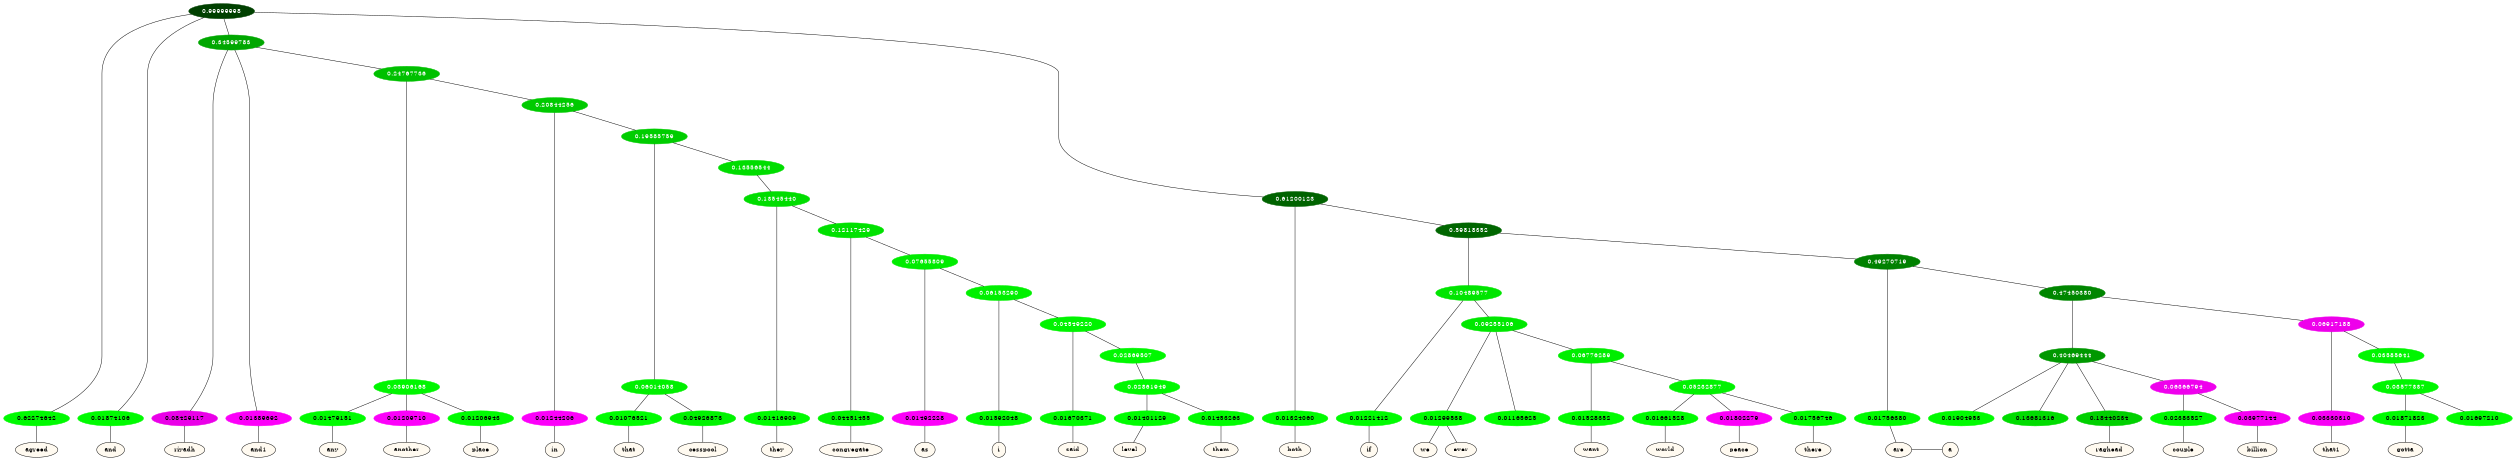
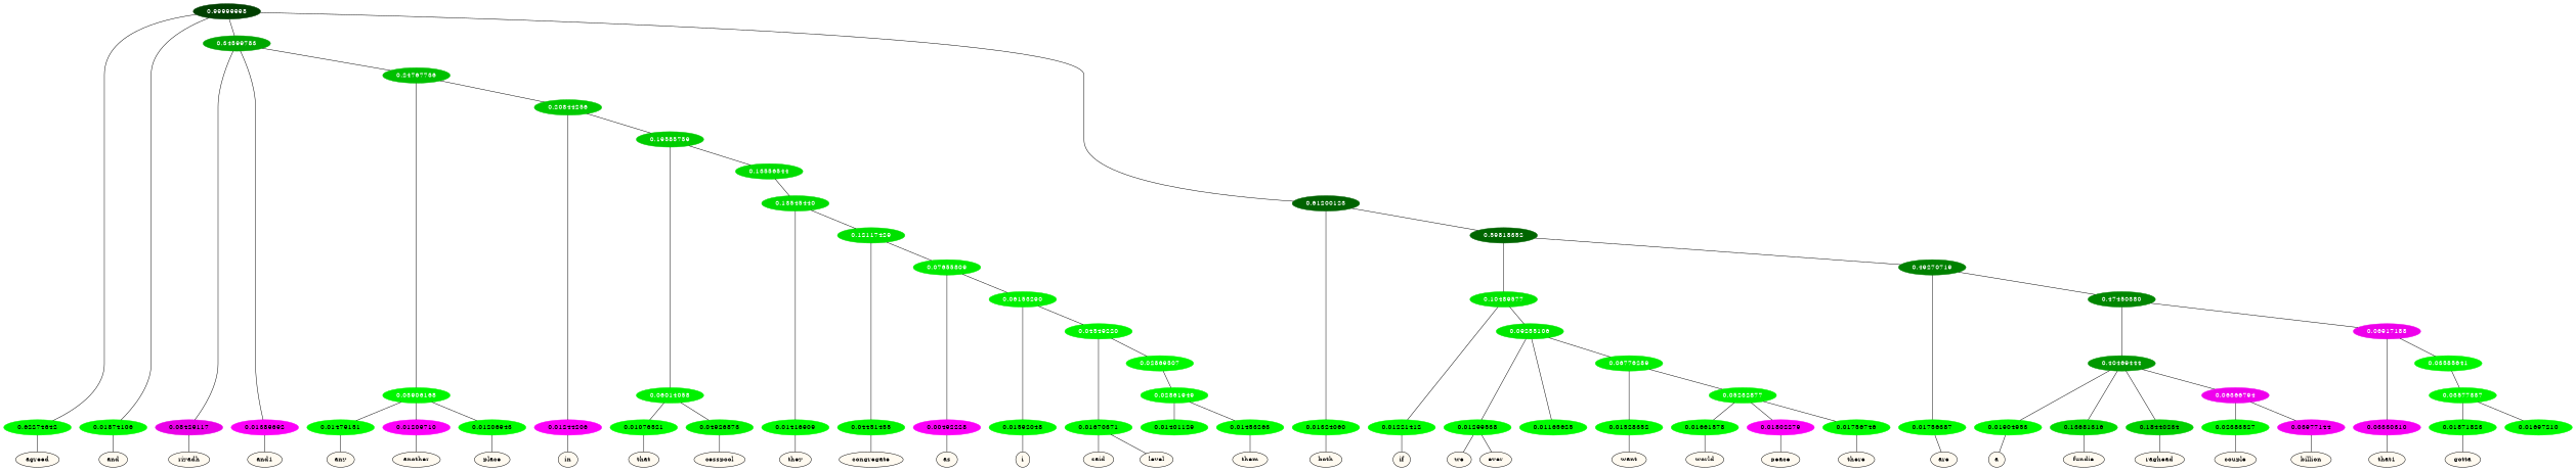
  graph {
    node [color=black format=png nodesep=0.001 ordering=out overlap_scaling=0.01 ranksep=0.001 style=filled fontcolor=black]
    n1 [fillcolor=floralwhite height=0.15 label=agreed style="filled,solid" width=0.15 fontcolor=""]
    n2 [fillcolor=floralwhite height=0.15 label=and style="filled,solid" width=0.15 fontcolor=""]
    n3 [fillcolor=floralwhite height=0.15 label=riyadh style="filled,solid" width=0.15 fontcolor=""]
    n4 [fillcolor=floralwhite height=0.15 label=and1 style="filled,solid" width=0.15 fontcolor=""]
    n5 [fillcolor=floralwhite height=0.15 label=any style="filled,solid" width=0.15 fontcolor=""]
    n6 [fillcolor=floralwhite height=0.15 label=another style="filled,solid" width=0.15 fontcolor=""]
    n7 [fillcolor=floralwhite height=0.15 label=place style="filled,solid" width=0.15 fontcolor=""]
    n8 [fillcolor=floralwhite height=0.15 label=in style="filled,solid" width=0.15 fontcolor=""]
    n9 [fillcolor=floralwhite height=0.15 label=that style="filled,solid" width=0.15 fontcolor=""]
    n10 [fillcolor=floralwhite height=0.15 label=cesspool style="filled,solid" width=0.15 fontcolor=""]
    n11 [fillcolor=floralwhite height=0.15 label=they style="filled,solid" width=0.15 fontcolor=""]
    n12 [fillcolor=floralwhite height=0.15 label=congregate style="filled,solid" width=0.15 fontcolor=""]
    n13 [fillcolor=floralwhite height=0.15 label=as style="filled,solid" width=0.15 fontcolor=""]
    n14 [fillcolor=floralwhite height=0.15 label=i style="filled,solid" width=0.15 fontcolor=""]
    n15 [fillcolor=floralwhite height=0.15 label=said style="filled,solid" width=0.15 fontcolor=""]
    n16 [fillcolor=floralwhite height=0.15 label=level style="filled,solid" width=0.15 fontcolor=""]
    n17 [fillcolor=floralwhite height=0.15 label=them style="filled,solid" width=0.15 fontcolor=""]
    n18 [fillcolor=floralwhite height=0.15 label=both style="filled,solid" width=0.15 fontcolor=""]
    n19 [fillcolor=floralwhite height=0.15 label=if style="filled,solid" width=0.15 fontcolor=""]
    n20 [fillcolor=floralwhite height=0.15 label=we style="filled,solid" width=0.15 fontcolor=""]
    n21 [fillcolor=floralwhite height=0.15 label=ever style="filled,solid" width=0.15 fontcolor=""]
    n22 [fillcolor=floralwhite height=0.15 label=want style="filled,solid" width=0.15 fontcolor=""]
    n23 [fillcolor=floralwhite height=0.15 label=world style="filled,solid" width=0.15 fontcolor=""]
    n24 [fillcolor=floralwhite height=0.15 label=peace style="filled,solid" width=0.15 fontcolor=""]
    n25 [fillcolor=floralwhite height=0.15 label=there style="filled,solid" width=0.15 fontcolor=""]
    n26 [fillcolor=floralwhite height=0.15 label=are style="filled,solid" width=0.15 fontcolor=""]
    n27 [fillcolor=floralwhite height=0.15 label=a style="filled,solid" width=0.15 fontcolor=""]
    n28 [fillcolor=floralwhite height=0.15 label=couple style="filled,solid" width=0.15 fontcolor=""]
    n29 [fillcolor=floralwhite height=0.15 label=billion style="filled,solid" width=0.15 fontcolor=""]
+   n30 [fillcolor=floralwhite height=0.15 label=fundie style="filled,solid" width=0.15 fontcolor=""]
    n31 [fillcolor=floralwhite height=0.15 label=raghead style="filled,solid" width=0.15 fontcolor=""]
    n32 [fillcolor=floralwhite height=0.15 label=that1 style="filled,solid" width=0.15 fontcolor=""]
    n33 [fillcolor=floralwhite height=0.15 label=gotta style="filled,solid" width=0.15 fontcolor=""]
    n34 [color="0.334 1.000 0.977" height=0.15 label=0.62274642 width=0.15]
    n35 [color="0.334 1.000 0.981" height=0.15 label=0.01874106 width=0.15]
    n36 [color="0.835 1.000 0.916" height=0.15 label=0.08429117 width=0.15]
    n37 [color="0.835 1.000 0.986" height=0.15 label=0.01389692 width=0.15]
    n38 [color="0.334 1.000 0.985" height=0.15 label=0.01479151 width=0.15]
    n39 [color="0.835 1.000 0.988" height=0.15 label=0.01209710 width=0.15]
    n40 [color="0.334 1.000 0.988" height=0.15 label=0.01206943 width=0.15]
    n41 [color="0.835 1.000 0.988" height=0.15 label=0.01244206 width=0.15]
    n42 [color="0.334 1.000 0.989" height=0.15 label=0.01076521 width=0.15]
    n43 [color="0.334 1.000 0.951" height=0.15 label=0.04926873 width=0.15]
    n44 [color="0.334 1.000 0.986" height=0.15 label=0.01416909 width=0.15]
    n45 [color="0.334 1.000 0.955" height=0.15 label=0.04451455 width=0.15]
-   n46 [color="0.835 1.000 0.985" height=0.15 label=0.01492228 width=0.15]
+   n46 [color="0.835 1.000 0.985" height=0.15 label=0.00492228 width=0.15]
    n47 [color="0.334 1.000 0.984" height=0.15 label=0.01592048 width=0.15]
    n48 [color="0.334 1.000 0.983" height=0.15 label=0.01670371 width=0.15]
    n49 [color="0.334 1.000 0.986" height=0.15 label=0.01401129 width=0.15]
    n50 [color="0.334 1.000 0.985" height=0.15 label=0.01453263 width=0.15]
    n51 [color="0.334 1.000 0.987" height=0.15 label=0.01324060 width=0.15]
    n52 [color="0.334 1.000 0.988" height=0.15 label=0.01221412 width=0.15]
    n53 [color="0.334 1.000 0.987" height=0.15 label=0.01299538 width=0.15]
    n54 [color="0.334 1.000 0.988" height=0.15 label=0.01165625 width=0.15]
    n55 [color="0.334 1.000 0.985" height=0.15 label=0.01528352 width=0.15]
-   n56 [color="0.334 1.000 0.983" height=0.15 label=0.01661528 width=0.15]
+   n56 [color="0.334 1.000 0.983" height=0.15 label=0.01661578 width=0.15]
    n57 [color="0.835 1.000 0.982" height=0.15 label=0.01802279 width=0.15]
    n58 [color="0.334 1.000 0.982" height=0.15 label=0.01756746 width=0.15]
-   n59 [color="0.334 1.000 0.982" height=0.15 label=0.01756380 width=0.15]
+   n59 [color="0.334 1.000 0.982" height=0.15 label=0.01756387 width=0.15]
    n60 [color="0.334 1.000 0.981" height=0.15 label=0.01904953 width=0.15]
    n61 [color="0.334 1.000 0.976" height=0.15 label=0.02383527 width=0.15]
    n62 [color="0.835 1.000 0.960" height=0.15 label=0.03977144 width=0.15]
    n63 [color="0.334 1.000 0.863" height=0.15 label=0.13681316 width=0.15]
    n64 [color="0.334 1.000 0.816" height=0.15 label=0.18440234 width=0.15]
    n65 [color="0.835 1.000 0.967" height=0.15 label=0.03330310 width=0.15]
    n66 [color="0.334 1.000 0.981" height=0.15 label=0.01871823 width=0.15]
    n67 [color="0.334 1.000 0.983" height=0.15 label=0.01697210 width=0.15]
    n68 [color="0.334 1.000 0.250" fontcolor=grey99 height=0.15 label=0.99999998 width=0.15]
    n69 [color="0.334 1.000 0.654" fontcolor=grey99 height=0.15 label=0.34599783 width=0.15]
    n70 [color="0.334 1.000 0.388" fontcolor=grey99 height=0.15 label=0.61200123 width=0.15]
    n71 [color="0.334 1.000 0.752" fontcolor=grey99 height=0.15 label=0.24767736 width=0.15]
    n72 [color="0.334 1.000 0.402" fontcolor=grey99 height=0.15 label=0.59818352 width=0.15]
    n73 [color="0.334 1.000 0.961" fontcolor=grey99 height=0.15 label=0.03906168 width=0.15]
    n74 [color="0.334 1.000 0.792" fontcolor=grey99 height=0.15 label=0.20844256 width=0.15]
    n75 [color="0.334 1.000 0.895" fontcolor=grey99 height=0.15 label=0.10489577 width=0.15]
    n76 [color="0.334 1.000 0.507" fontcolor=grey99 height=0.15 label=0.49270719 width=0.15]
    n77 [color="0.334 1.000 0.804" fontcolor=grey99 height=0.15 label=0.19585759 width=0.15]
    n78 [color="0.334 1.000 0.907" fontcolor=grey99 height=0.15 label=0.09255106 width=0.15]
    n79 [color="0.334 1.000 0.525" fontcolor=grey99 height=0.15 label=0.47450380 width=0.15]
    n80 [color="0.334 1.000 0.940" fontcolor=grey99 height=0.15 label=0.06014058 width=0.15]
    n81 [color="0.334 1.000 0.864" fontcolor=grey99 height=0.15 label=0.13556544 width=0.15]
    n82 [color="0.334 1.000 0.932" fontcolor=grey99 height=0.15 label=0.06776289 width=0.15]
    n83 [color="0.334 1.000 0.595" fontcolor=grey99 height=0.15 label=0.40469444 width=0.15]
    n84 [color="0.835 1.000 0.931" fontcolor=grey99 height=0.15 label=0.06917188 width=0.15]
    n85 [color="0.334 1.000 0.865" fontcolor=grey99 height=0.15 label=0.13545440 width=0.15]
    n86 [color="0.334 1.000 0.948" fontcolor=grey99 height=0.15 label=0.05232877 width=0.15]
    n87 [color="0.835 1.000 0.936" fontcolor=grey99 height=0.15 label=0.06366794 width=0.15]
    n88 [color="0.334 1.000 0.964" fontcolor=grey99 height=0.15 label=0.03585641 width=0.15]
    n89 [color="0.334 1.000 0.879" fontcolor=grey99 height=0.15 label=0.12117429 width=0.15]
    n90 [color="0.334 1.000 0.964" fontcolor=grey99 height=0.15 label=0.03577337 width=0.15]
    n91 [color="0.334 1.000 0.923" fontcolor=grey99 height=0.15 label=0.07655809 width=0.15]
    n92 [color="0.334 1.000 0.938" fontcolor=grey99 height=0.15 label=0.06153290 width=0.15]
    n93 [color="0.334 1.000 0.955" fontcolor=grey99 height=0.15 label=0.04549220 width=0.15]
    n94 [color="0.334 1.000 0.971" fontcolor=grey99 height=0.15 label=0.02869507 width=0.15]
    n95 [color="0.334 1.000 0.971" fontcolor=grey99 height=0.15 label=0.02861949 width=0.15]
    subgraph sub_1 {
      rank=same
      n1
      n2
      n3
      n4
      n5
      n6
      n7
      n8
      n9
      n10
      n11
      n12
      n13
      n14
      n15
      n16
      n17
      n18
      n19
      n20
      n21
      n22
      n23
      n24
      n25
      n26
      n27
      n28
      n29
+     n30
      n31
      n32
      n33
    }
    subgraph sub_2 {
      rank=same
      n34
      n35
      n36
      n37
      n38
      n39
      n40
      n41
      n42
      n43
      n44
      n45
      n46
      n47
      n48
      n49
      n50
      n51
      n52
      n53
      n54
      n55
      n56
      n57
      n58
      n59
      n60
      n61
      n62
      n63
      n64
      n65
      n66
      n67
    }
    n34 -- n1
    n35 -- n2
    n36 -- n3
    n37 -- n4
    n38 -- n5
    n39 -- n6
    n40 -- n7
    n41 -- n8
    n42 -- n9
    n43 -- n10
    n44 -- n11
    n45 -- n12
    n46 -- n13
    n47 -- n14
    n48 -- n15
-   n49 -- n16
+   n48 -- n16
    n50 -- n17
    n51 -- n18
    n52 -- n19
    n53 -- n20
    n53 -- n21
    n55 -- n22
    n56 -- n23
    n57 -- n24
    n58 -- n25
    n59 -- n26
-   n26 -- n27
+   n60 -- n27
    n61 -- n28
    n62 -- n29
+   n63 -- n30
    n64 -- n31
    n65 -- n32
    n66 -- n33
    n68 -- n34
    n68 -- n35
    n68 -- n69
    n68 -- n70
    n69 -- n36
    n69 -- n37
    n69 -- n71
    n70 -- n51
    n70 -- n72
    n71 -- n73
    n71 -- n74
    n72 -- n75
    n72 -- n76
    n73 -- n38
    n73 -- n39
    n73 -- n40
    n74 -- n41
    n74 -- n77
    n75 -- n52
    n75 -- n78
    n76 -- n59
    n76 -- n79
    n77 -- n80
    n77 -- n81
    n78 -- n53
    n78 -- n54
    n78 -- n82
    n79 -- n83
    n79 -- n84
    n80 -- n42
    n80 -- n43
    n81 -- n85
    n82 -- n55
    n82 -- n86
    n83 -- n60
    n83 -- n63
    n83 -- n64
    n83 -- n87
    n84 -- n65
    n84 -- n88
    n85 -- n44
    n85 -- n89
    n86 -- n56
    n86 -- n57
    n86 -- n58
    n87 -- n61
    n87 -- n62
    n88 -- n90
    n89 -- n45
    n89 -- n91
    n90 -- n66
    n90 -- n67
    n91 -- n46
    n91 -- n92
    n92 -- n47
    n92 -- n93
    n93 -- n48
    n93 -- n94
    n94 -- n95
    n95 -- n49
    n95 -- n50
  }
